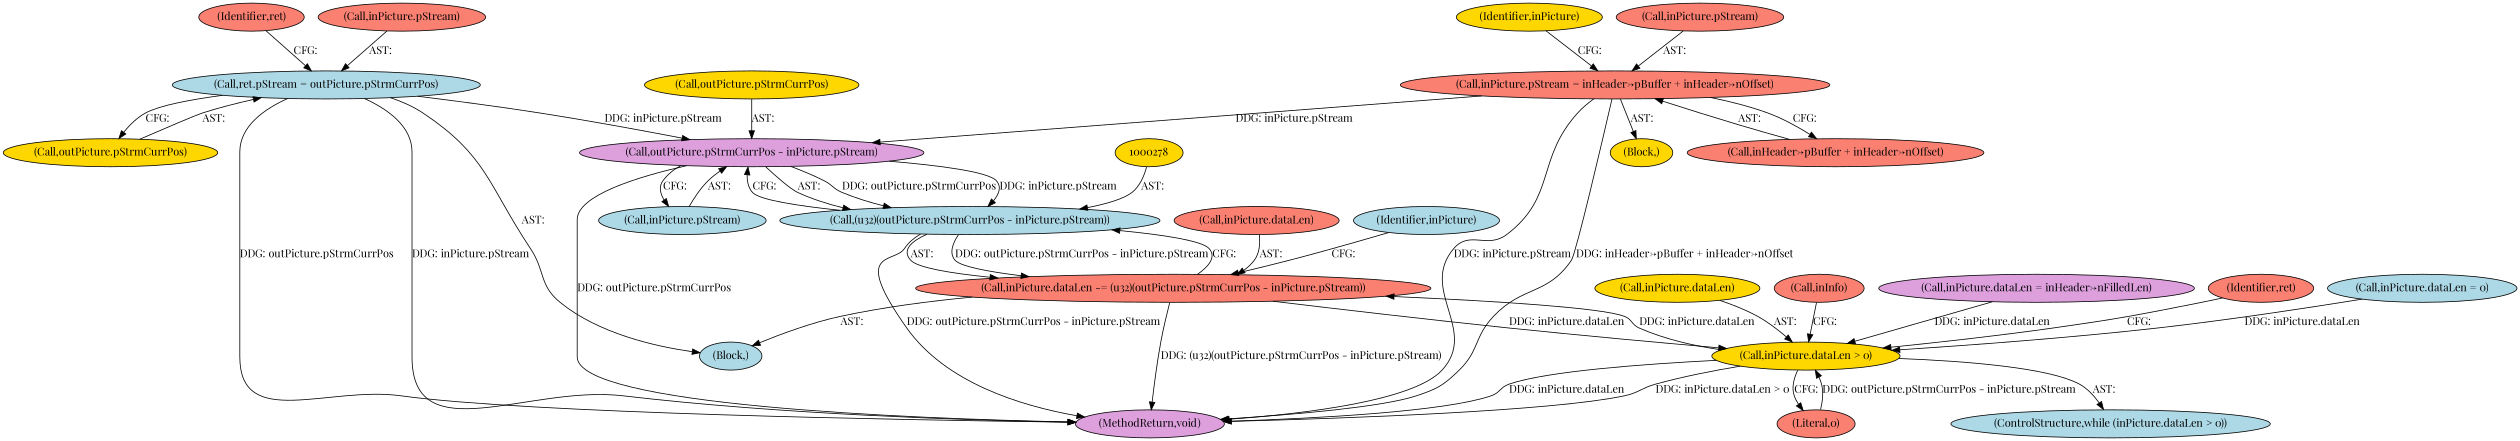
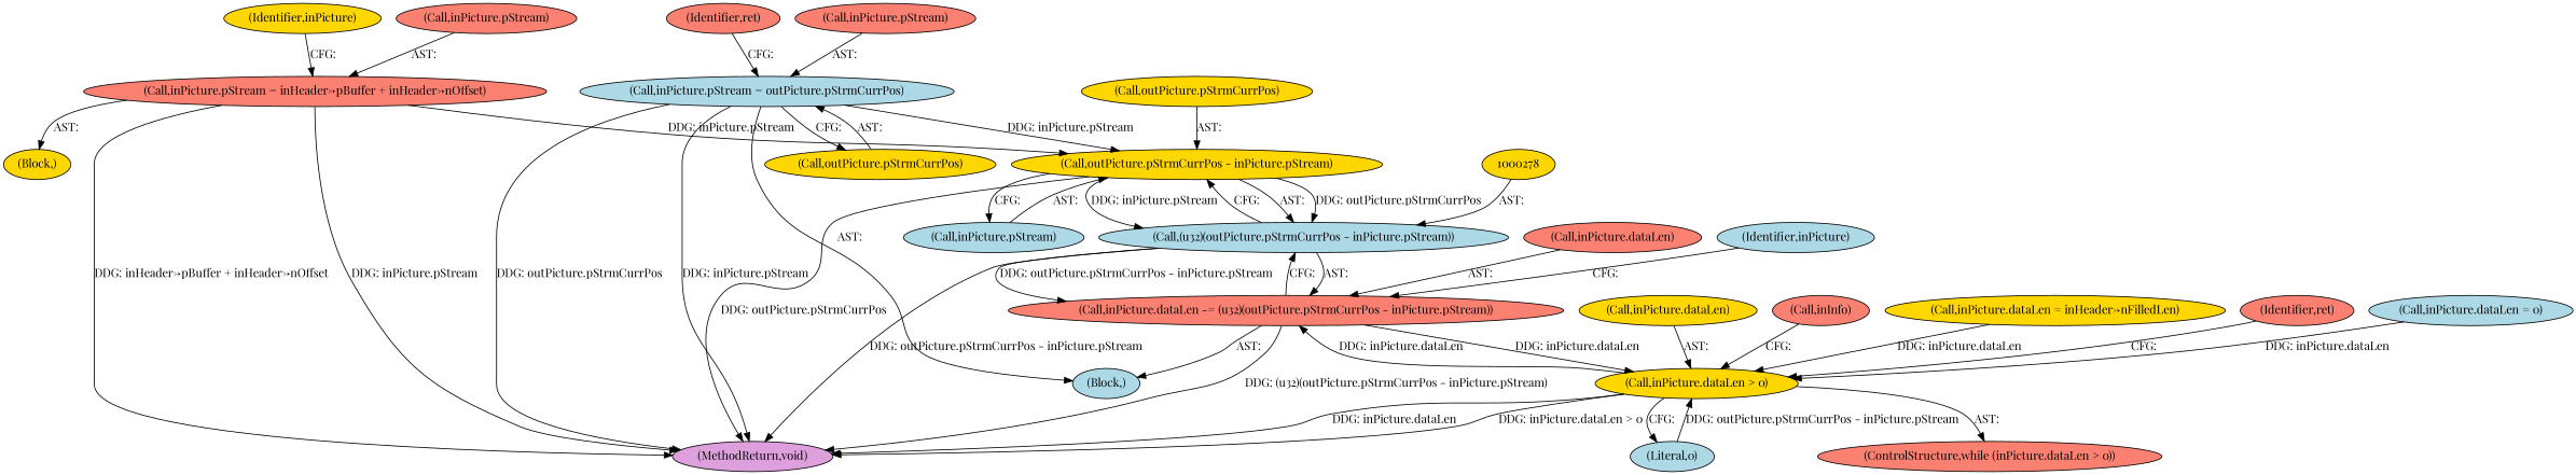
  digraph {
    fontname="Playfair Display"
    node [fillcolor=salmon fontname="Playfair Display" style=filled]
    edge [fontname="Playfair Display"]
    n1 [label="(Call,inPicture.pStream = inHeader->pBuffer + inHeader->nOffset)"]
-   n2 [fillcolor=plum label="(Call,outPicture.pStrmCurrPos - inPicture.pStream)"]
+   n2 [fillcolor=gold label="(Call,outPicture.pStrmCurrPos - inPicture.pStream)"]
    n3 [fillcolor=plum label="(MethodReturn,void)"]
    n4 [fillcolor=gold label="(Block,)"]
-   n5 [label="(Call,inHeader->pBuffer + inHeader->nOffset)"]
    n6 [fillcolor=lightblue label="(Call,(u32)(outPicture.pStrmCurrPos - inPicture.pStream))"]
    n7 [fillcolor=lightblue label="(Call,inPicture.pStream)"]
    n8 [label="(Call,inPicture.dataLen -= (u32)(outPicture.pStrmCurrPos - inPicture.pStream))"]
-   n9 [fillcolor=lightblue label="(Call,ret.pStream = outPicture.pStrmCurrPos)"]
+   n9 [fillcolor=lightblue label="(Call,inPicture.pStream = outPicture.pStrmCurrPos)"]
    n10 [fillcolor=lightblue label="(Block,)"]
    n11 [fillcolor=gold label="(Call,outPicture.pStrmCurrPos)"]
    n12 [fillcolor=gold label="(Call,inPicture.dataLen > 0)"]
-   n13 [label="(Literal,0)"]
-   n14 [fillcolor=lightblue label="(ControlStructure,while (inPicture.dataLen > 0))"]
+   n13 [fillcolor=lightblue label="(Literal,0)"]
+   n14 [label="(ControlStructure,while (inPicture.dataLen > 0))"]
    n15 [label="(Call,inPicture.dataLen)"]
    n16 [fillcolor=gold label="(Call,inPicture.dataLen)"]
    n17 [label="(Identifier,ret)"]
    n18 [fillcolor=lightblue label="(Identifier,inPicture)"]
    n19 [label="(Call,inInfo)"]
    n20 [fillcolor=gold label="(Identifier,inPicture)"]
-   n21 [fillcolor=plum label="(Call,inPicture.dataLen = inHeader->nFilledLen)"]
+   n21 [fillcolor=gold label="(Call,inPicture.dataLen = inHeader->nFilledLen)"]
    n22 [fillcolor=gold label="(Call,outPicture.pStrmCurrPos)"]
    n23 [label="(Call,inPicture.pStream)"]
    n24 [label="(Call,inPicture.pStream)"]
    n25 [label="(Identifier,ret)"]
    n26 [fillcolor=lightblue label="(Call,inPicture.dataLen = 0)"]
    1000278 [fillcolor=gold]
    n1 -> n2 [label="DDG: inPicture.pStream"]
    n1 -> n3 [label="DDG: inPicture.pStream"]
    n1 -> n3 [label="DDG: inHeader->pBuffer + inHeader->nOffset"]
    n1 -> n4 [label="AST: "]
-   n1 -> n5 [label="CFG: "]
    n2 -> n3 [label="DDG: outPicture.pStrmCurrPos"]
    n2 -> n6 [label="AST: "]
    n2 -> n6 [label="DDG: outPicture.pStrmCurrPos"]
    n2 -> n6 [label="DDG: inPicture.pStream"]
    n2 -> n7 [label="CFG: "]
-   n5 -> n1 [label="AST: "]
    n6 -> n2 [label="CFG: "]
    n6 -> n3 [label="DDG: outPicture.pStrmCurrPos - inPicture.pStream"]
    n6 -> n8 [label="AST: "]
    n6 -> n8 [label="DDG: outPicture.pStrmCurrPos - inPicture.pStream"]
    n7 -> n2 [label="AST: "]
    n8 -> n3 [label="DDG: (u32)(outPicture.pStrmCurrPos - inPicture.pStream)"]
    n8 -> n6 [label="CFG: "]
    n8 -> n10 [label="AST: "]
    n8 -> n12 [label="DDG: inPicture.dataLen"]
    n9 -> n2 [label="DDG: inPicture.pStream"]
    n9 -> n3 [label="DDG: outPicture.pStrmCurrPos"]
    n9 -> n3 [label="DDG: inPicture.pStream"]
    n9 -> n10 [label="AST: "]
    n9 -> n11 [label="CFG: "]
    n11 -> n9 [label="AST: "]
    n12 -> n3 [label="DDG: inPicture.dataLen"]
    n12 -> n3 [label="DDG: inPicture.dataLen > 0"]
    n12 -> n8 [label="DDG: inPicture.dataLen"]
    n12 -> n13 [label="CFG: "]
    n12 -> n14 [label="AST: "]
    n13 -> n12 [label="DDG: outPicture.pStrmCurrPos - inPicture.pStream"]
    n15 -> n8 [label="AST: "]
    n16 -> n12 [label="AST: "]
    n17 -> n9 [label="CFG: "]
    n18 -> n8 [label="CFG: "]
    n19 -> n12 [label="CFG: "]
    n20 -> n1 [label="CFG: "]
    n21 -> n12 [label="DDG: inPicture.dataLen"]
    n22 -> n2 [label="AST: "]
    n23 -> n9 [label="AST: "]
    n24 -> n1 [label="AST: "]
    n25 -> n12 [label="CFG: "]
    n26 -> n12 [label="DDG: inPicture.dataLen"]
    1000278 -> n6 [label="AST: "]
  }
